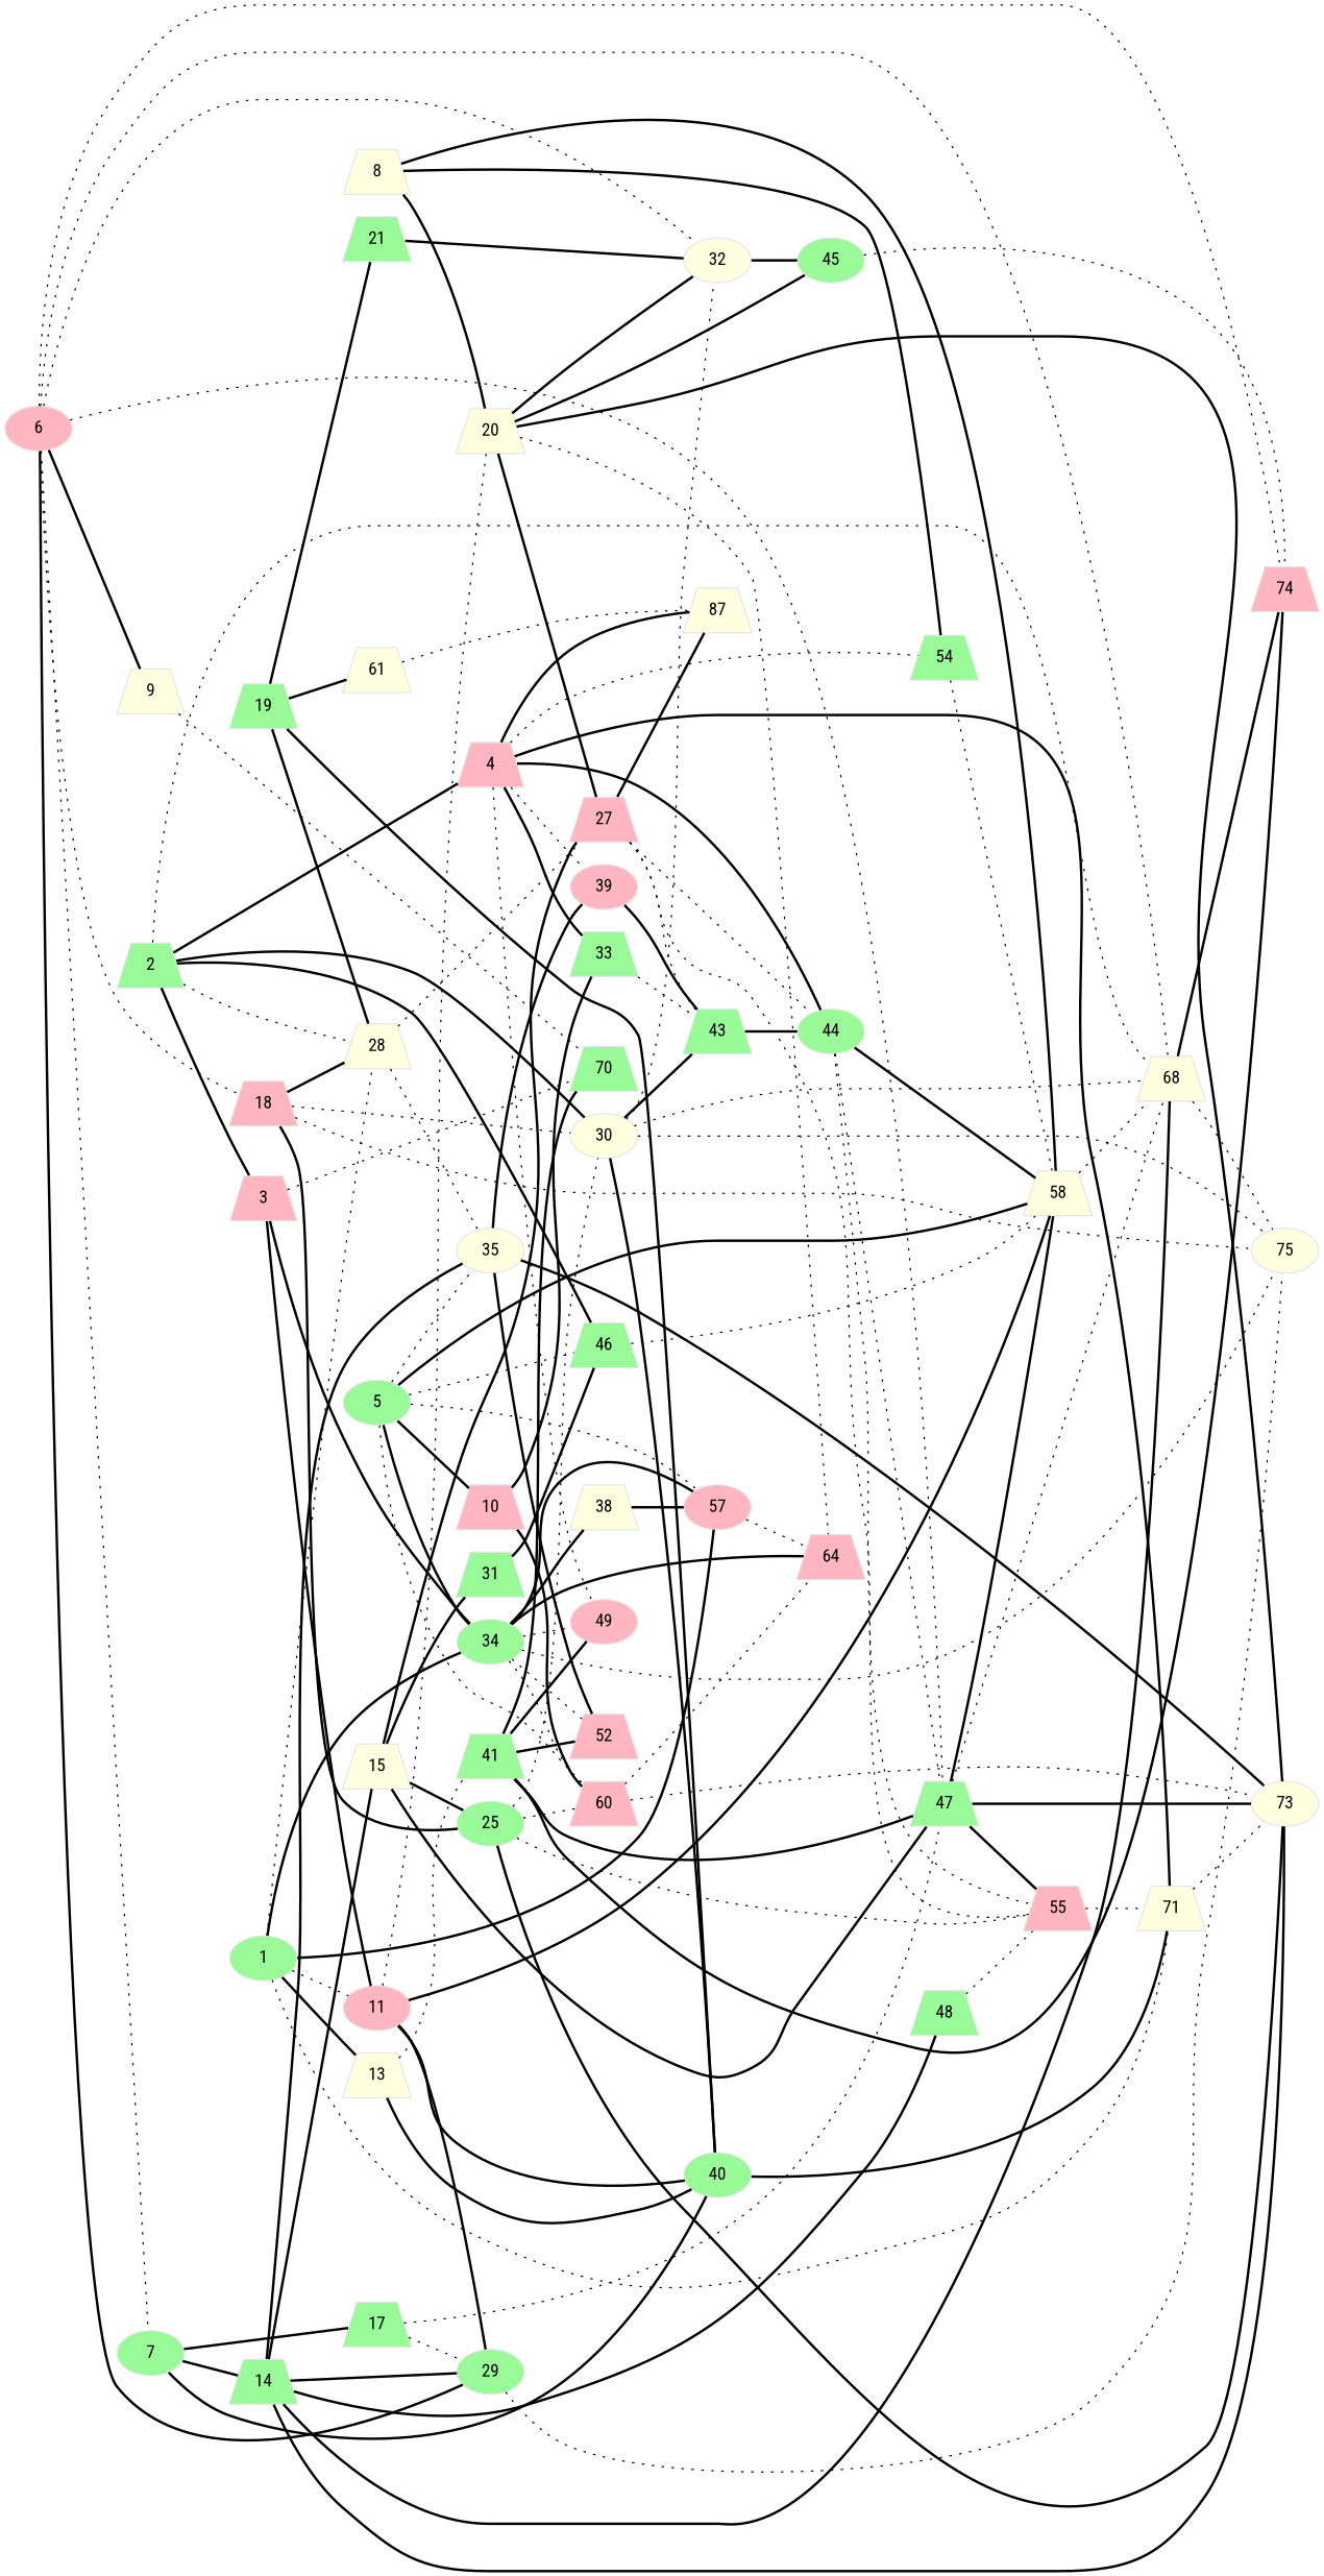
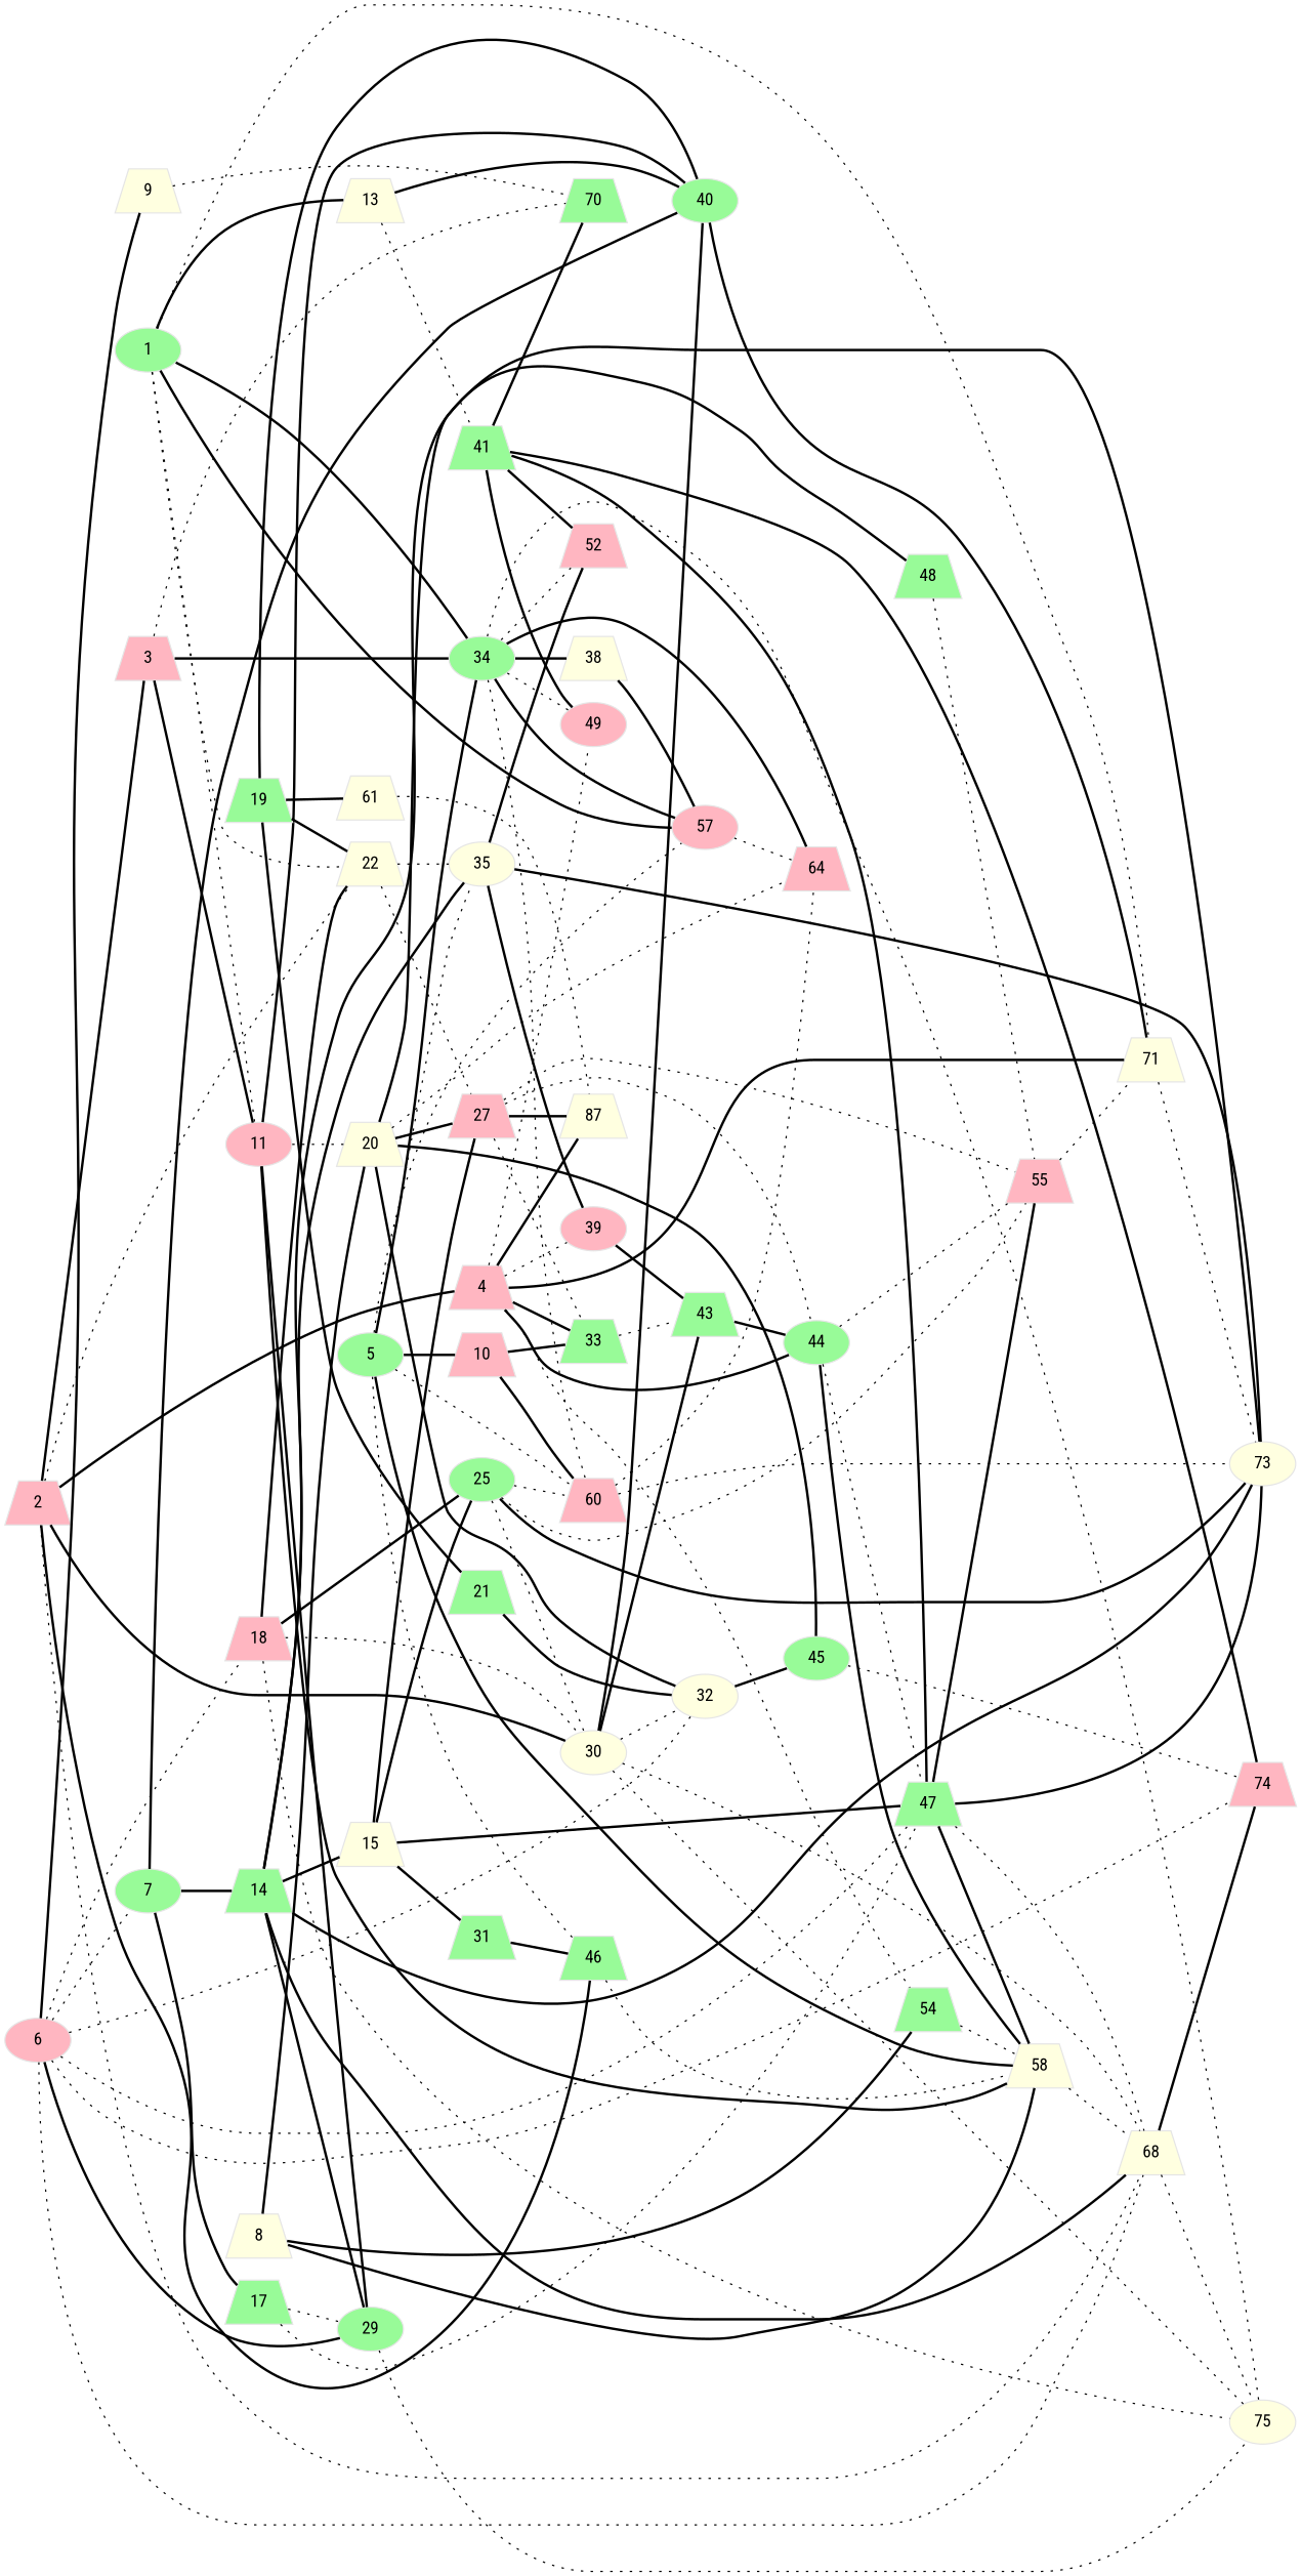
  graph {
    fontname="Roboto Condensed"
    rankdir=LR
    node [color=gray90 fillcolor=palegreen fontname="Roboto Condensed" shape=trapezium style=filled]
    edge [fontname="Roboto Condensed" style=bold]
    1 [shape=ellipse super="+50"]
    11 [fillcolor=lightpink shape=ellipse super="+28"]
    13 [fillcolor=lightyellow]
-   22 [fillcolor=lightyellow super="+81" label=28]
+   22 [fillcolor=lightyellow super="+81"]
    34 [shape=ellipse super="+42"]
    57 [fillcolor=lightpink shape=ellipse]
    71 [fillcolor=lightyellow]
    58 [fillcolor=lightyellow super="+76"]
    29 [shape=ellipse super="+37"]
    40 [shape=ellipse super="+51"]
    20 [fillcolor=lightyellow super="+62"]
    41 [super="+59"]
    35 [fillcolor=lightyellow shape=ellipse super="+56"]
    27 [fillcolor=lightpink super="+79"]
    49 [fillcolor=lightpink shape=ellipse]
    60 [fillcolor=lightpink super="+80"]
    75 [fillcolor=lightyellow shape=ellipse super="+84"]
    64 [fillcolor=lightpink]
    38 [fillcolor=lightyellow]
    52 [fillcolor=lightpink]
    73 [fillcolor=lightyellow shape=ellipse super="+77"]
-   2 [super="+69"]
+   2 [fillcolor=lightpink super="+69"]
    3 [fillcolor=lightpink super="+24"]
    4 [fillcolor=lightpink super="+16"]
    30 [fillcolor=lightyellow shape=ellipse super="+67"]
    46
    68 [fillcolor=lightyellow super="+72"]
    70
    33
    39 [fillcolor=lightpink shape=ellipse]
    44 [shape=ellipse super="+65"]
    54
    87 [fillcolor=lightyellow]
    32 [fillcolor=lightyellow shape=ellipse super="+66"]
    43
    74 [fillcolor=lightpink]
    47 [super="+86"]
    55 [fillcolor=lightpink super="+83"]
    5 [shape=ellipse super="+85"]
    10 [fillcolor=lightpink]
    6 [fillcolor=lightpink shape=ellipse super="+12"]
    7 [shape=ellipse super="+23"]
    9 [fillcolor=lightyellow]
    18 [fillcolor=lightpink super="+26"]
    14 [super="+82"]
    17
    25 [shape=ellipse super="+36"]
    45 [shape=ellipse]
    15 [fillcolor=lightyellow super="+78"]
    48
    8 [fillcolor=lightyellow]
    31
    19
    21
    61 [fillcolor=lightyellow]
    1 -- 11 [style=dotted]
    1 -- 13
    1 -- 22 [style=dotted]
    1 -- 34
    1 -- 57
    1 -- 71 [style=dotted]
    11 -- 58
    11 -- 29 [weight=2]
    11 -- 40
    11 -- 20 [style=dotted]
    13 -- 40
    13 -- 41 [style=dotted]
    22 -- 35 [style=dotted]
    22 -- 27 [style=dotted]
    34 -- 57
    34 -- 49 [style=dotted]
    34 -- 60 [style=dotted]
    34 -- 75 [style=dotted]
    34 -- 64
    34 -- 38
    34 -- 52 [style=dotted]
    57 -- 64 [style=dotted]
    71 -- 73 [style=dotted]
    58 -- 68 [style=dotted]
    29 -- 75 [style=dotted]
    40 -- 71
    20 -- 27
    20 -- 64 [style=dotted]
    20 -- 73
    20 -- 32
    20 -- 45
    41 -- 49
    41 -- 52
    41 -- 70 [weight=2]
    41 -- 74
    41 -- 47
    35 -- 52
    35 -- 73
    35 -- 39
-   27 -- 43 [style=dotted]
+   27 -- 33 [style=dotted]
    27 -- 44 [style=dotted]
    27 -- 87
    27 -- 55 [style=dotted]
    60 -- 64 [style=dotted]
    60 -- 73 [style=dotted]
    38 -- 57
    2 -- 22 [style=dotted]
    2 -- 3
    2 -- 4
    2 -- 30
    2 -- 46
    2 -- 68 [style=dotted]
    3 -- 11
    3 -- 34
    3 -- 70 [style=dotted weight=2]
    4 -- 71
    4 -- 49 [style=dotted]
    4 -- 33
    4 -- 39 [style=dotted]
    4 -- 44
    4 -- 54 [style=dotted]
    4 -- 87
    30 -- 40
    30 -- 75 [style=dotted]
    30 -- 68 [style=dotted]
    30 -- 32 [style=dotted]
    30 -- 43
    46 -- 58 [style=dotted]
    68 -- 75 [style=dotted]
    68 -- 74
    33 -- 43 [style=dotted]
    39 -- 43
    44 -- 58
    44 -- 47 [style=dotted]
    44 -- 55 [style=dotted]
    54 -- 58 [style=dotted weight=2]
    32 -- 45
    43 -- 44
    47 -- 58
    47 -- 73
    47 -- 68 [style=dotted]
    47 -- 55
    55 -- 71 [style=dotted]
    5 -- 34
    5 -- 57 [style=dotted]
    5 -- 58
    5 -- 35 [style=dotted]
    5 -- 60 [style=dotted]
    5 -- 46 [style=dotted]
    5 -- 10
    10 -- 60
    10 -- 33
    6 -- 29
    6 -- 68 [style=dotted]
    6 -- 32 [style=dotted]
    6 -- 74 [style=dotted]
    6 -- 47 [style=dotted]
    6 -- 7 [style=dotted]
    6 -- 9
    6 -- 18 [style=dotted]
    7 -- 40
    7 -- 14
    7 -- 17
    9 -- 70 [style=dotted]
    18 -- 22
    18 -- 75 [style=dotted]
    18 -- 30 [style=dotted]
    18 -- 25
    14 -- 29
    14 -- 35
    14 -- 73
    14 -- 68
    14 -- 15
    14 -- 48
    17 -- 29 [style=dotted]
    17 -- 47 [style=dotted]
    25 -- 60 [style=dotted]
    25 -- 73
    25 -- 30 [style=dotted]
    25 -- 55 [style=dotted]
    45 -- 74 [style=dotted]
    15 -- 27
    15 -- 47
    15 -- 25
    15 -- 31
    48 -- 55 [style=dotted]
    8 -- 58
    8 -- 20
    8 -- 54
    31 -- 46
    19 -- 22
    19 -- 40
    19 -- 21
    19 -- 61
    21 -- 32
    61 -- 87 [style=dotted]
  }
